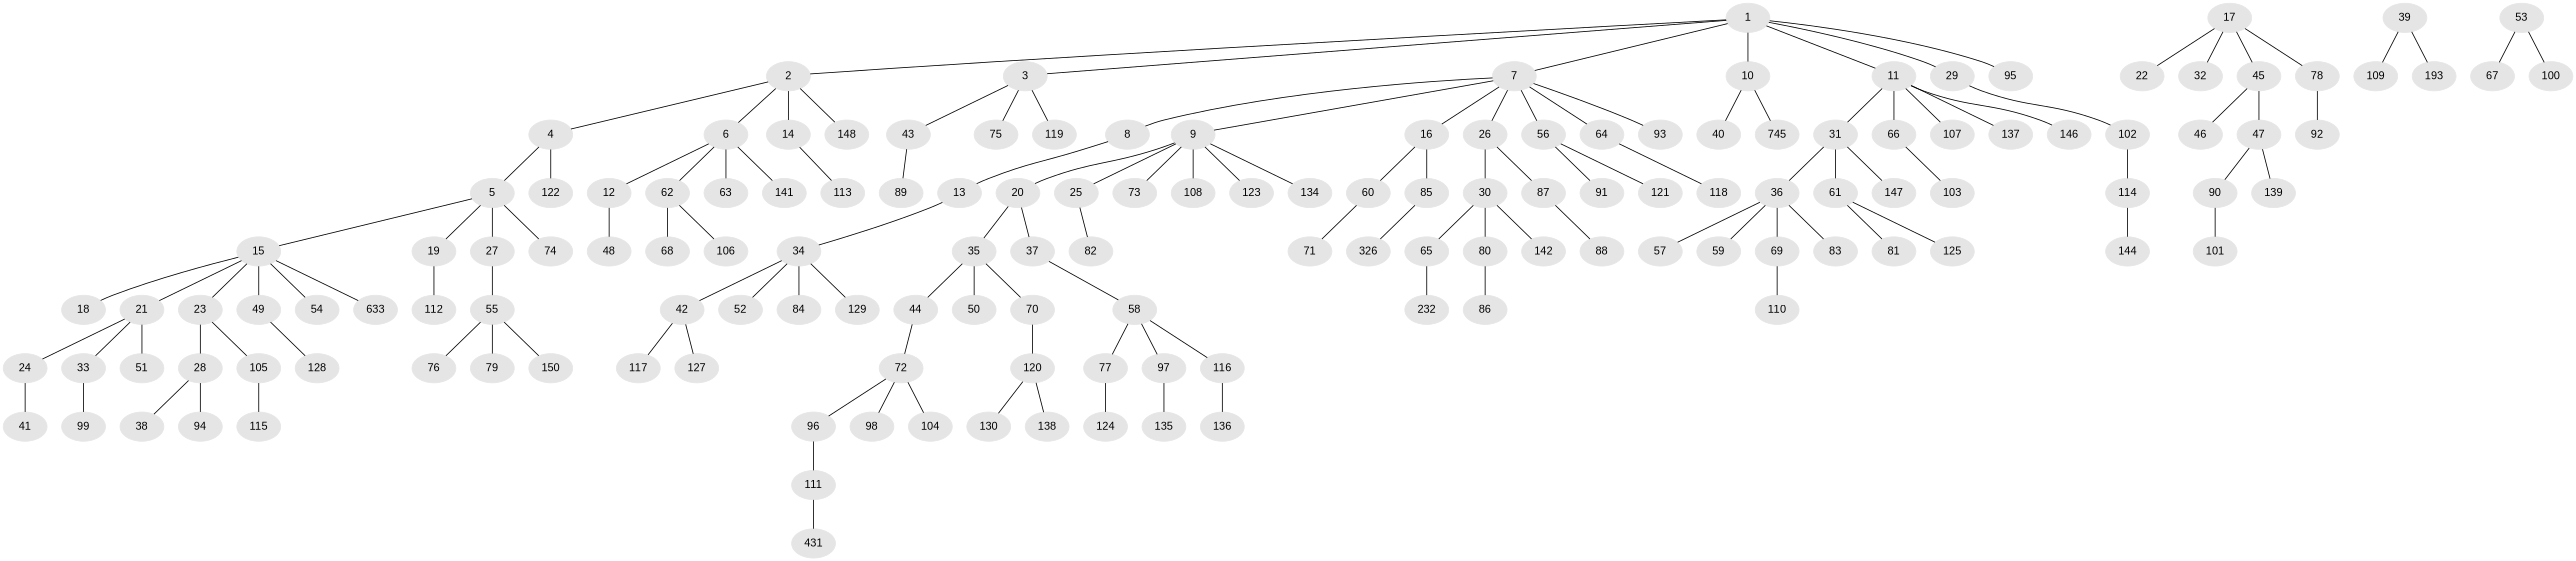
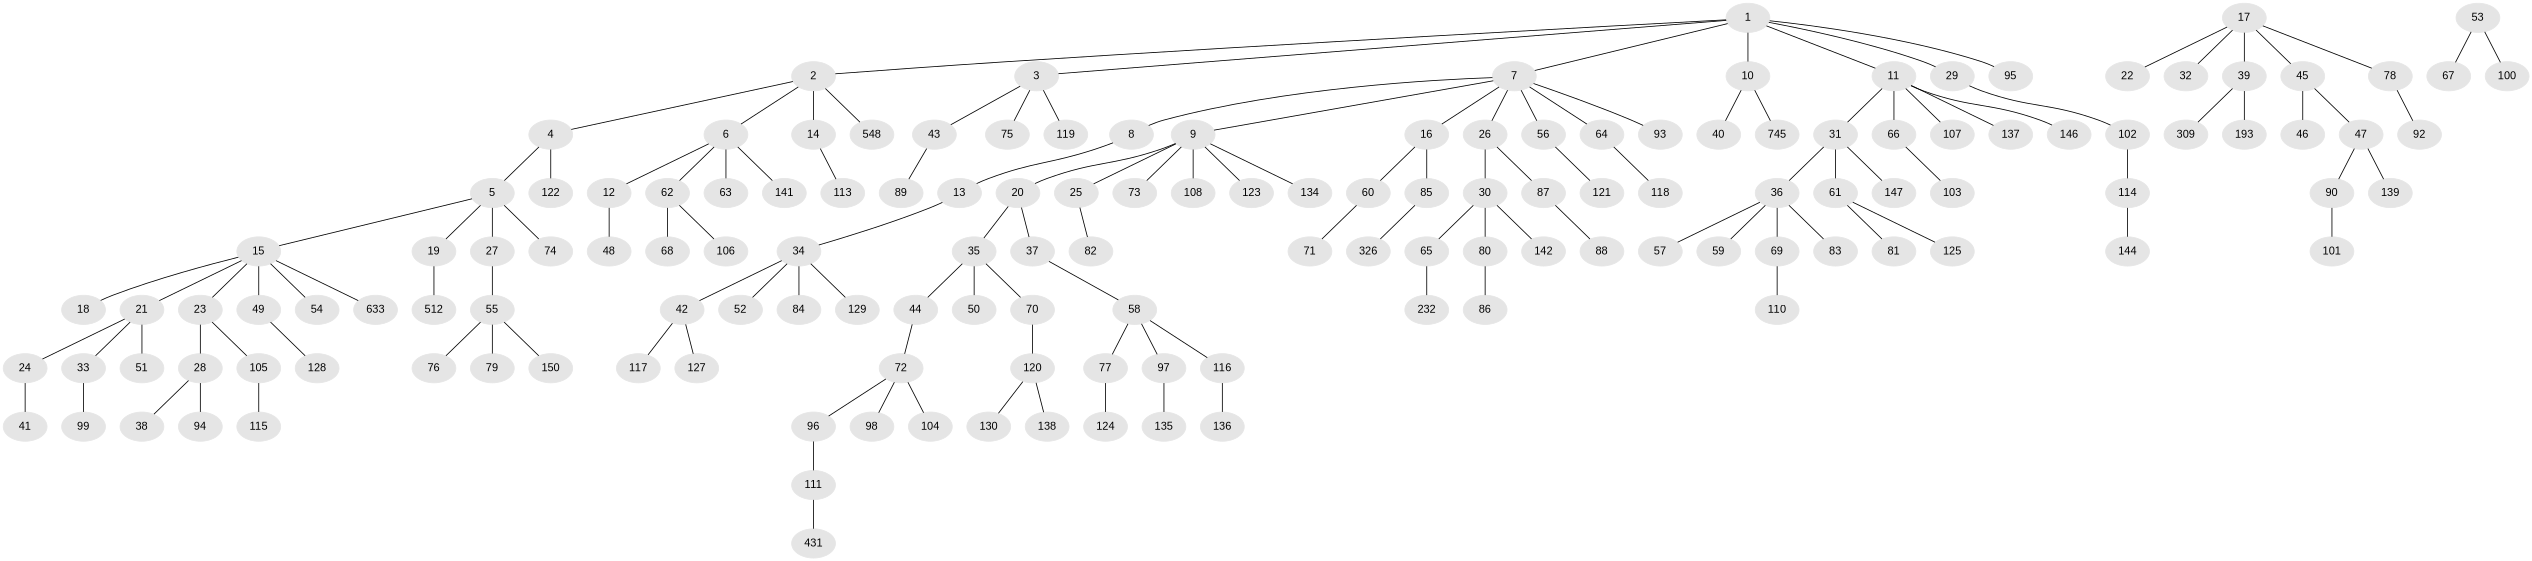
  graph {
    fontname="Liberation Sans"
    node [color=gray90 fontname="Liberation Sans" style=filled]
    edge [fontname="Liberation Sans"]
    1
    2
    3
    7
    10
    11
    29
    95
    4
    6
    14
-   148
+   148 [label=548]
    43
    75
    119
    8
    9
    16
    26
    56
    64
    93
    40
    n24 [label=745]
    31
    66
    107
    137
    146
    102
    5
    122
    12
    62
    63
    141
    113
    89
    15
    19
    27
    74
    18
    21
    23
    49
    54
    n48 [label=633]
    17
    22
    32
    39
    45
    78
-   112
+   112 [label=512]
    55
    48
    68
    106
    13
    20
    25
    73
    108
    123
    134
    60
    85
    30
    87
-   91
    121
    118
    34
    35
    37
    82
    36
    61
    147
    103
    53
    67
    100
    42
    52
    84
    129
    24
    33
    51
    28
    105
    128
    71
    n96 [label=326]
-   109
+   109 [label=309]
    n98 [label=193]
    46
    47
    92
    44
    50
    70
    58
    41
    99
    38
    94
    115
    65
    80
    142
    88
    76
    79
    n117 [label=150]
    114
    n119 [label=232]
    86
    57
    59
    69
    83
    81
    125
    117
    127
    72
    120
    110
    77
    97
    116
    96
    98
    104
    90
    139
    101
    124
    135
    136
    130
    138
    111
    n147 [label=431]
    144
    1 -- 2
    1 -- 3
    1 -- 7
    1 -- 10
    1 -- 11
    1 -- 29
    1 -- 95
    2 -- 4
    2 -- 6
    2 -- 14
    2 -- 148
    3 -- 43
    3 -- 75
    3 -- 119
    7 -- 8
    7 -- 9
    7 -- 16
    7 -- 26
    7 -- 56
    7 -- 64
    7 -- 93
    10 -- 40
    10 -- n24
    11 -- 31
    11 -- 66
    11 -- 107
    11 -- 137
    11 -- 146
    29 -- 102
    4 -- 5
    4 -- 122
    6 -- 12
    6 -- 62
    6 -- 63
    6 -- 141
    14 -- 113
    43 -- 89
    8 -- 13
    9 -- 20
    9 -- 25
    9 -- 73
    9 -- 108
    9 -- 123
    9 -- 134
    16 -- 60
    16 -- 85
    26 -- 30
    26 -- 87
-   56 -- 91
    56 -- 121
    64 -- 118
    31 -- 36
    31 -- 61
    31 -- 147
    66 -- 103
    102 -- 114
    5 -- 15
    5 -- 19
    5 -- 27
    5 -- 74
    12 -- 48
    62 -- 68
    62 -- 106
    15 -- 18
    15 -- 21
    15 -- 23
    15 -- 49
    15 -- 54
    15 -- n48
    19 -- 112
    27 -- 55
    21 -- 24
    21 -- 33
    21 -- 51
    23 -- 28
    23 -- 105
    49 -- 128
    17 -- 22
    17 -- 32
+   17 -- 39
    17 -- 45
    17 -- 78
    39 -- 109
    39 -- n98
    45 -- 46
    45 -- 47
    78 -- 92
    55 -- 76
    55 -- 79
    55 -- n117
    13 -- 34
    20 -- 35
    20 -- 37
    25 -- 82
    60 -- 71
    85 -- n96
    30 -- 65
    30 -- 80
    30 -- 142
    87 -- 88
    34 -- 42
    34 -- 52
    34 -- 84
    34 -- 129
    35 -- 44
    35 -- 50
    35 -- 70
    37 -- 58
    36 -- 57
    36 -- 59
    36 -- 69
    36 -- 83
    61 -- 81
    61 -- 125
    53 -- 67
    53 -- 100
    42 -- 117
    42 -- 127
    24 -- 41
    33 -- 99
    28 -- 38
    28 -- 94
    105 -- 115
    47 -- 90
    47 -- 139
    44 -- 72
    70 -- 120
    58 -- 77
    58 -- 97
    58 -- 116
    65 -- n119
    80 -- 86
    114 -- 144
    69 -- 110
    72 -- 96
    72 -- 98
    72 -- 104
    120 -- 130
    120 -- 138
    77 -- 124
    97 -- 135
    116 -- 136
    96 -- 111
    90 -- 101
    111 -- n147
  }
